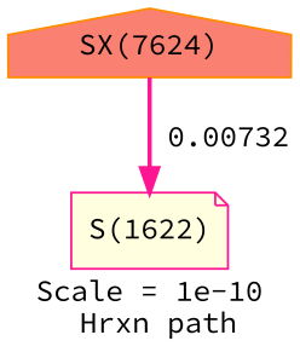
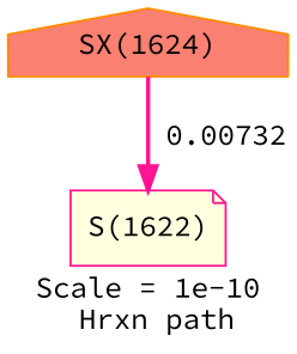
  digraph {
    fontname="Source Code Pro"
    label="Scale = 1e-10\l Hrxn path"
    node [fontname="Source Code Pro" style=filled]
-   n1 [label="SX(7624)" fillcolor=salmon color=darkorange shape=house]
+   n1 [label="SX(1624)" fillcolor=salmon color=darkorange shape=house]
    n2 [label="S(1622)" fillcolor=lightyellow color=deeppink shape=note]
    n1 -> n2 [arrowsize=1.14 color=deeppink fontname="Source Code Pro" label=" 0.00732" style=bold]
  }
